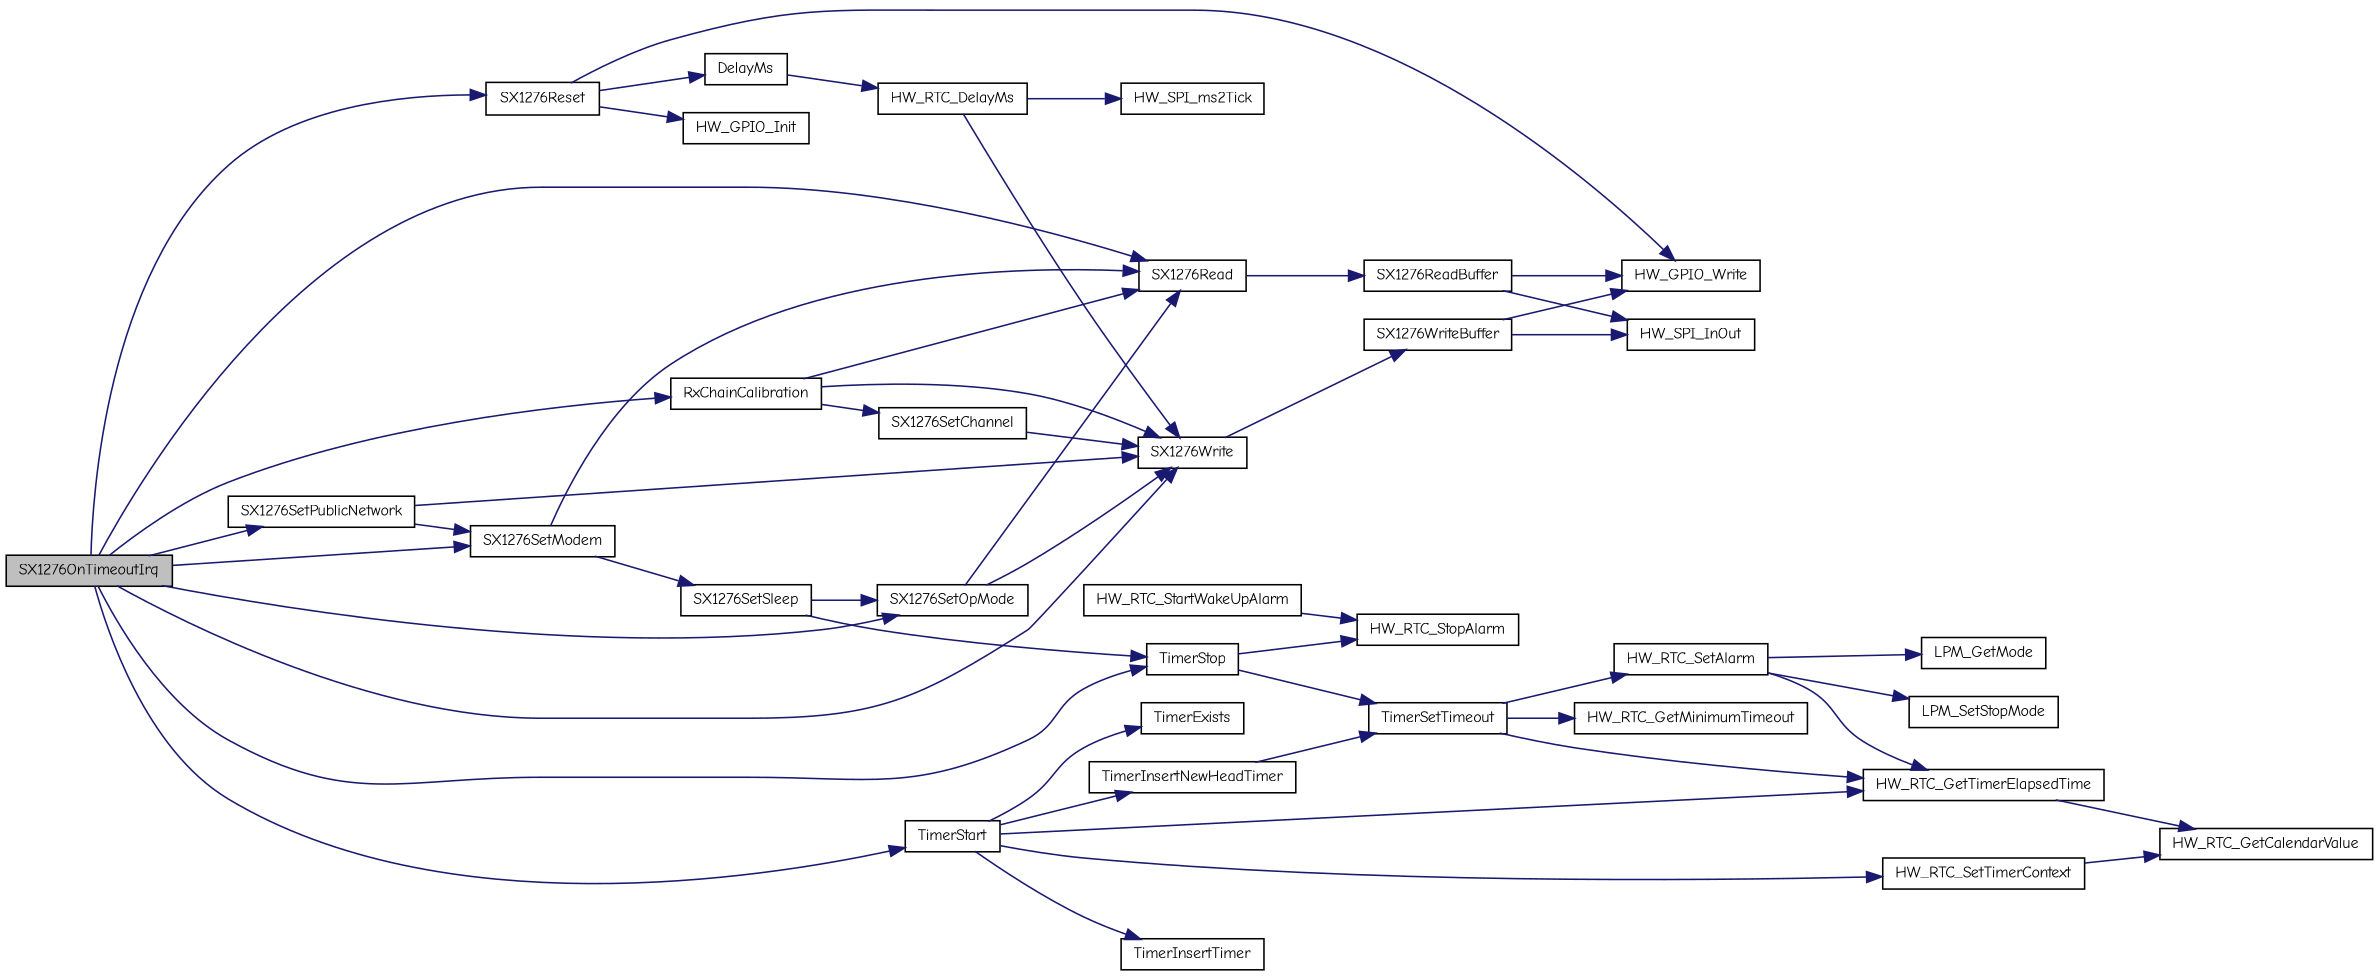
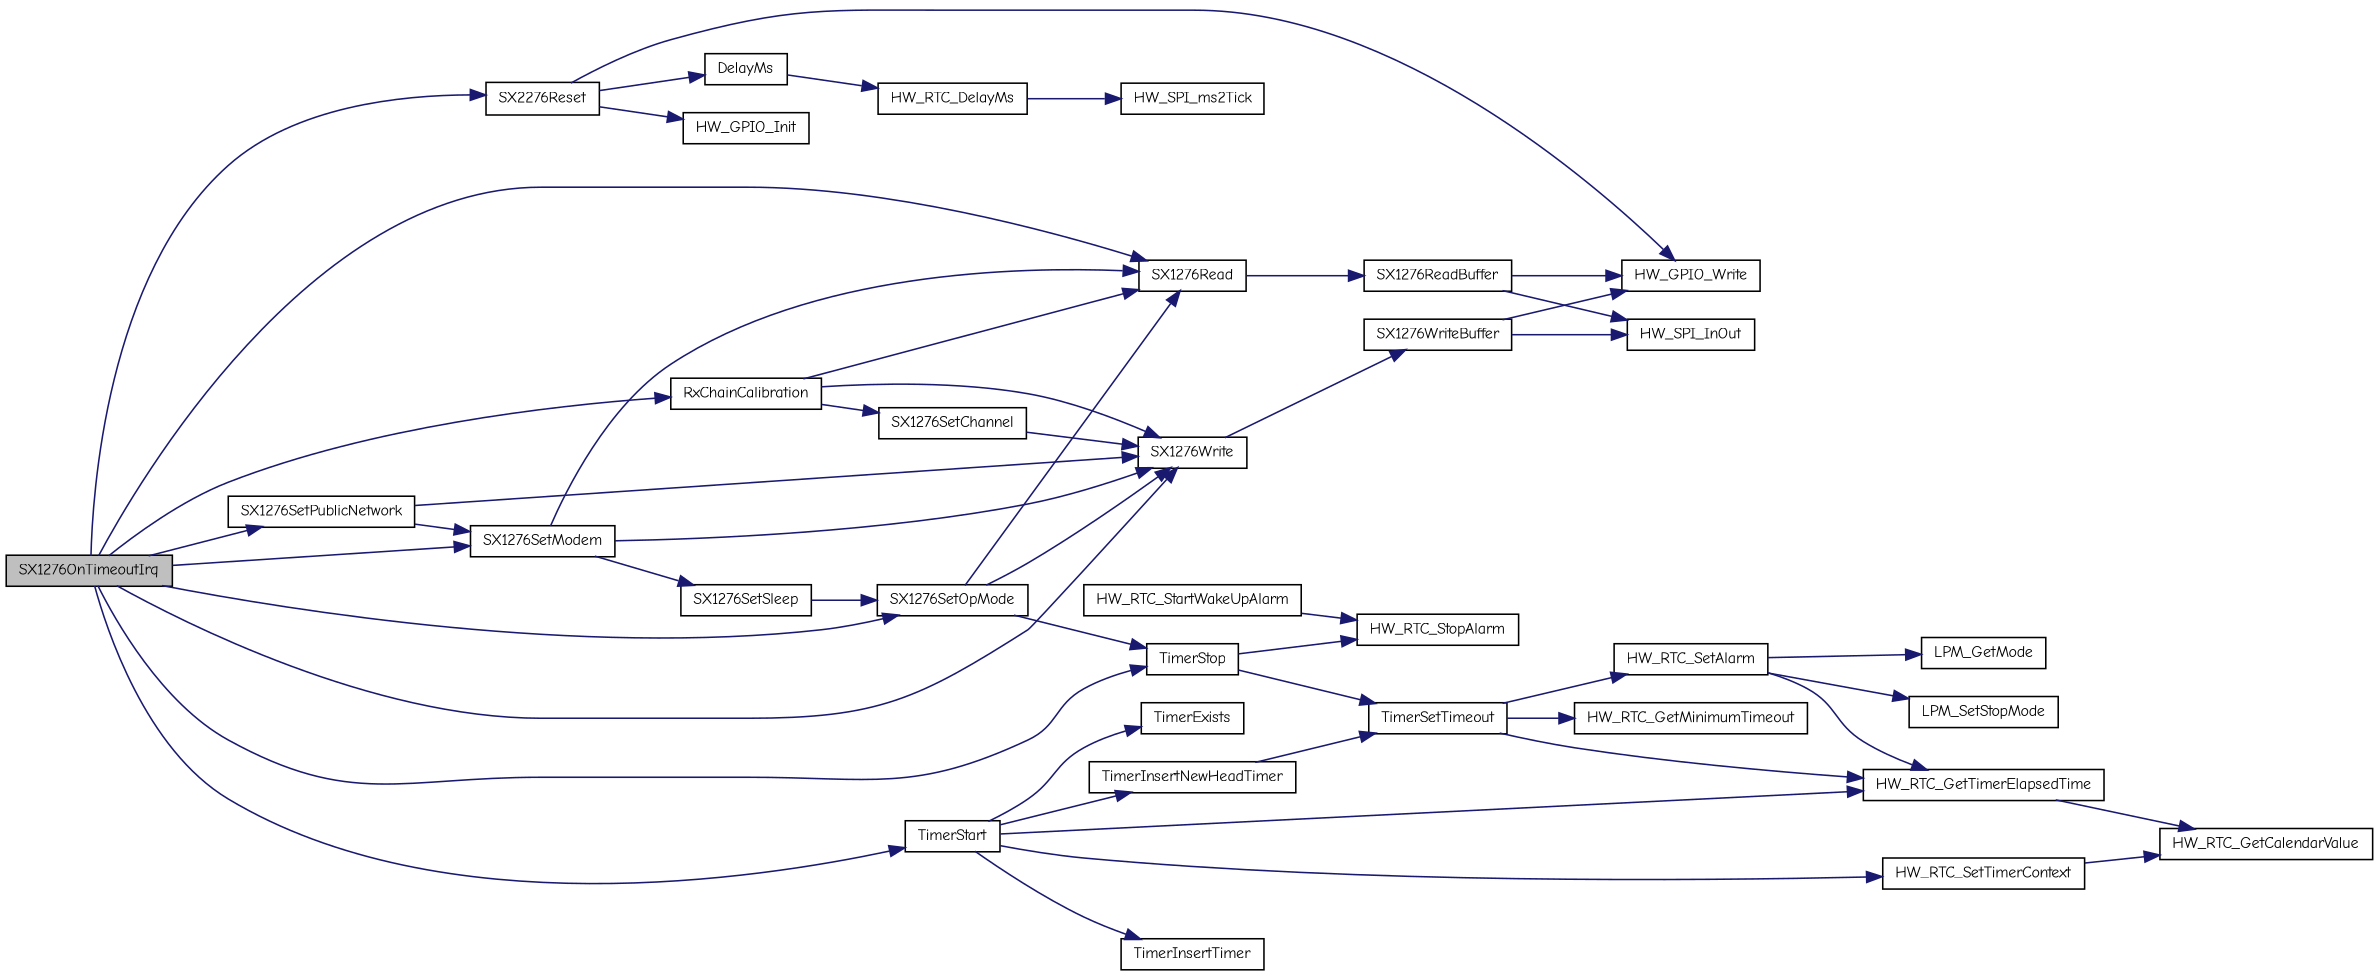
  digraph {
    fontname="Comic Neue"
    rankdir=LR
    node [color=black fillcolor=white fontname="Comic Neue" fontsize=10 shape=record style=filled]
    edge [color=midnightblue fontname="Comic Neue" fontsize=10 labelfontname=Helvetica labelfontsize=10 style=solid]
    n1 [fillcolor=grey75 fontcolor=black height=0.2 label=SX1276OnTimeoutIrq width=0.4]
    n2 [height=0.2 label=SX1276Write width=0.4]
    n3 [height=0.2 label=SX1276Read width=0.4]
    n4 [height=0.2 label=TimerStart width=0.4]
    n5 [height=0.2 label=TimerStop width=0.4]
-   n6 [height=0.2 label=SX1276Reset width=0.4]
+   n6 [height=0.2 label=SX2276Reset width=0.4]
    n7 [height=0.2 label=RxChainCalibration width=0.4]
    n8 [height=0.2 label=SX1276SetOpMode width=0.4]
    n9 [height=0.2 label=SX1276SetModem width=0.4]
    n10 [height=0.2 label=SX1276SetPublicNetwork width=0.4]
    n11 [height=0.2 label=SX1276WriteBuffer width=0.4]
    n12 [height=0.2 label=SX1276ReadBuffer width=0.4]
    n13 [height=0.2 label=TimerExists width=0.4]
    n14 [height=0.2 label=HW_RTC_SetTimerContext width=0.4]
    n15 [height=0.2 label=TimerInsertNewHeadTimer width=0.4]
    n16 [height=0.2 label=HW_RTC_GetTimerElapsedTime width=0.4]
    n17 [height=0.2 label=TimerInsertTimer width=0.4]
    n18 [height=0.2 label=TimerSetTimeout width=0.4]
    n19 [height=0.2 label=HW_RTC_StopAlarm width=0.4]
    n20 [height=0.2 label=HW_GPIO_Write width=0.4]
    n21 [height=0.2 label=HW_GPIO_Init width=0.4]
    n22 [height=0.2 label=DelayMs width=0.4]
    n23 [height=0.2 label=SX1276SetChannel width=0.4]
    n24 [height=0.2 label=SX1276SetSleep width=0.4]
    n25 [height=0.2 label=HW_SPI_InOut width=0.4]
    n26 [height=0.2 label=HW_RTC_GetCalendarValue width=0.4]
    n27 [height=0.2 label=HW_RTC_GetMinimumTimeout width=0.4]
    n28 [height=0.2 label=HW_RTC_SetAlarm width=0.4]
    n29 [height=0.2 label=LPM_SetStopMode width=0.4]
    n30 [height=0.2 label=LPM_GetMode width=0.4]
    n31 [height=0.2 label=HW_RTC_StartWakeUpAlarm width=0.4]
    n32 [height=0.2 label=HW_RTC_DelayMs width=0.4]
    n33 [height=0.2 label=HW_SPI_ms2Tick width=0.4]
    n1 -> n2
    n1 -> n3
    n1 -> n4
    n1 -> n5
    n1 -> n6
    n1 -> n7
    n1 -> n8
    n1 -> n9
    n1 -> n10
    n2 -> n11
    n3 -> n12
    n4 -> n13
    n4 -> n14
    n4 -> n15
    n4 -> n16
    n4 -> n17
    n5 -> n18
    n5 -> n19
    n6 -> n20
    n6 -> n21
    n6 -> n22
    n7 -> n2
    n7 -> n3
    n7 -> n23
    n8 -> n2
    n8 -> n3
-   n32 -> n2
+   n9 -> n2
    n9 -> n3
    n9 -> n24
    n10 -> n2
    n10 -> n9
    n11 -> n20
    n11 -> n25
    n12 -> n20
    n12 -> n25
    n14 -> n26
    n15 -> n18
    n16 -> n26
    n18 -> n16
    n18 -> n27
    n18 -> n28
    n22 -> n32
    n23 -> n2
-   n24 -> n5
+   n8 -> n5
    n24 -> n8
    n28 -> n16
    n28 -> n29
    n28 -> n30
    n31 -> n19
    n32 -> n33
  }
